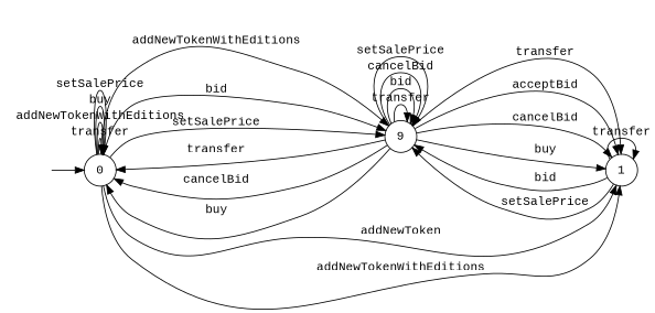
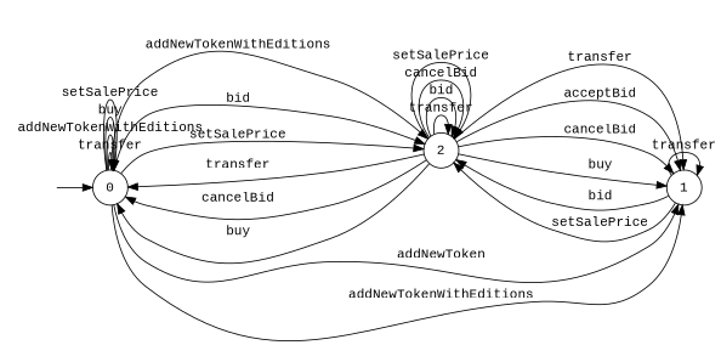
  digraph {
    rankdir=LR
    fontname="Liberation Mono"
    node [shape=circle fontname="Liberation Mono"]
    edge [fontname="Liberation Mono"]
    "" [shape=plaintext]
    n2 [label=0]
-   n3 [label=9]
+   n3 [label=2]
    n4 [label=1]
    "" -> n2
    n2 -> n2 [label=transfer]
    n2 -> n2 [label=addNewTokenWithEditions]
    n2 -> n2 [label=buy]
    n2 -> n2 [label=setSalePrice]
    n2 -> n3 [label=addNewTokenWithEditions]
    n2 -> n3 [label=bid]
    n2 -> n3 [label=setSalePrice]
    n2 -> n4 [label=addNewToken]
    n2 -> n4 [label=addNewTokenWithEditions]
    n3 -> n2 [label=transfer]
    n3 -> n2 [label=cancelBid]
    n3 -> n2 [label=buy]
    n3 -> n3 [label=transfer]
    n3 -> n3 [label=bid]
    n3 -> n3 [label=cancelBid]
    n3 -> n3 [label=setSalePrice]
    n3 -> n4 [label=transfer]
    n3 -> n4 [label=acceptBid]
    n3 -> n4 [label=cancelBid]
    n3 -> n4 [label=buy]
    n4 -> n3 [label=bid]
    n4 -> n3 [label=setSalePrice]
    n4 -> n4 [label=transfer]
  }
